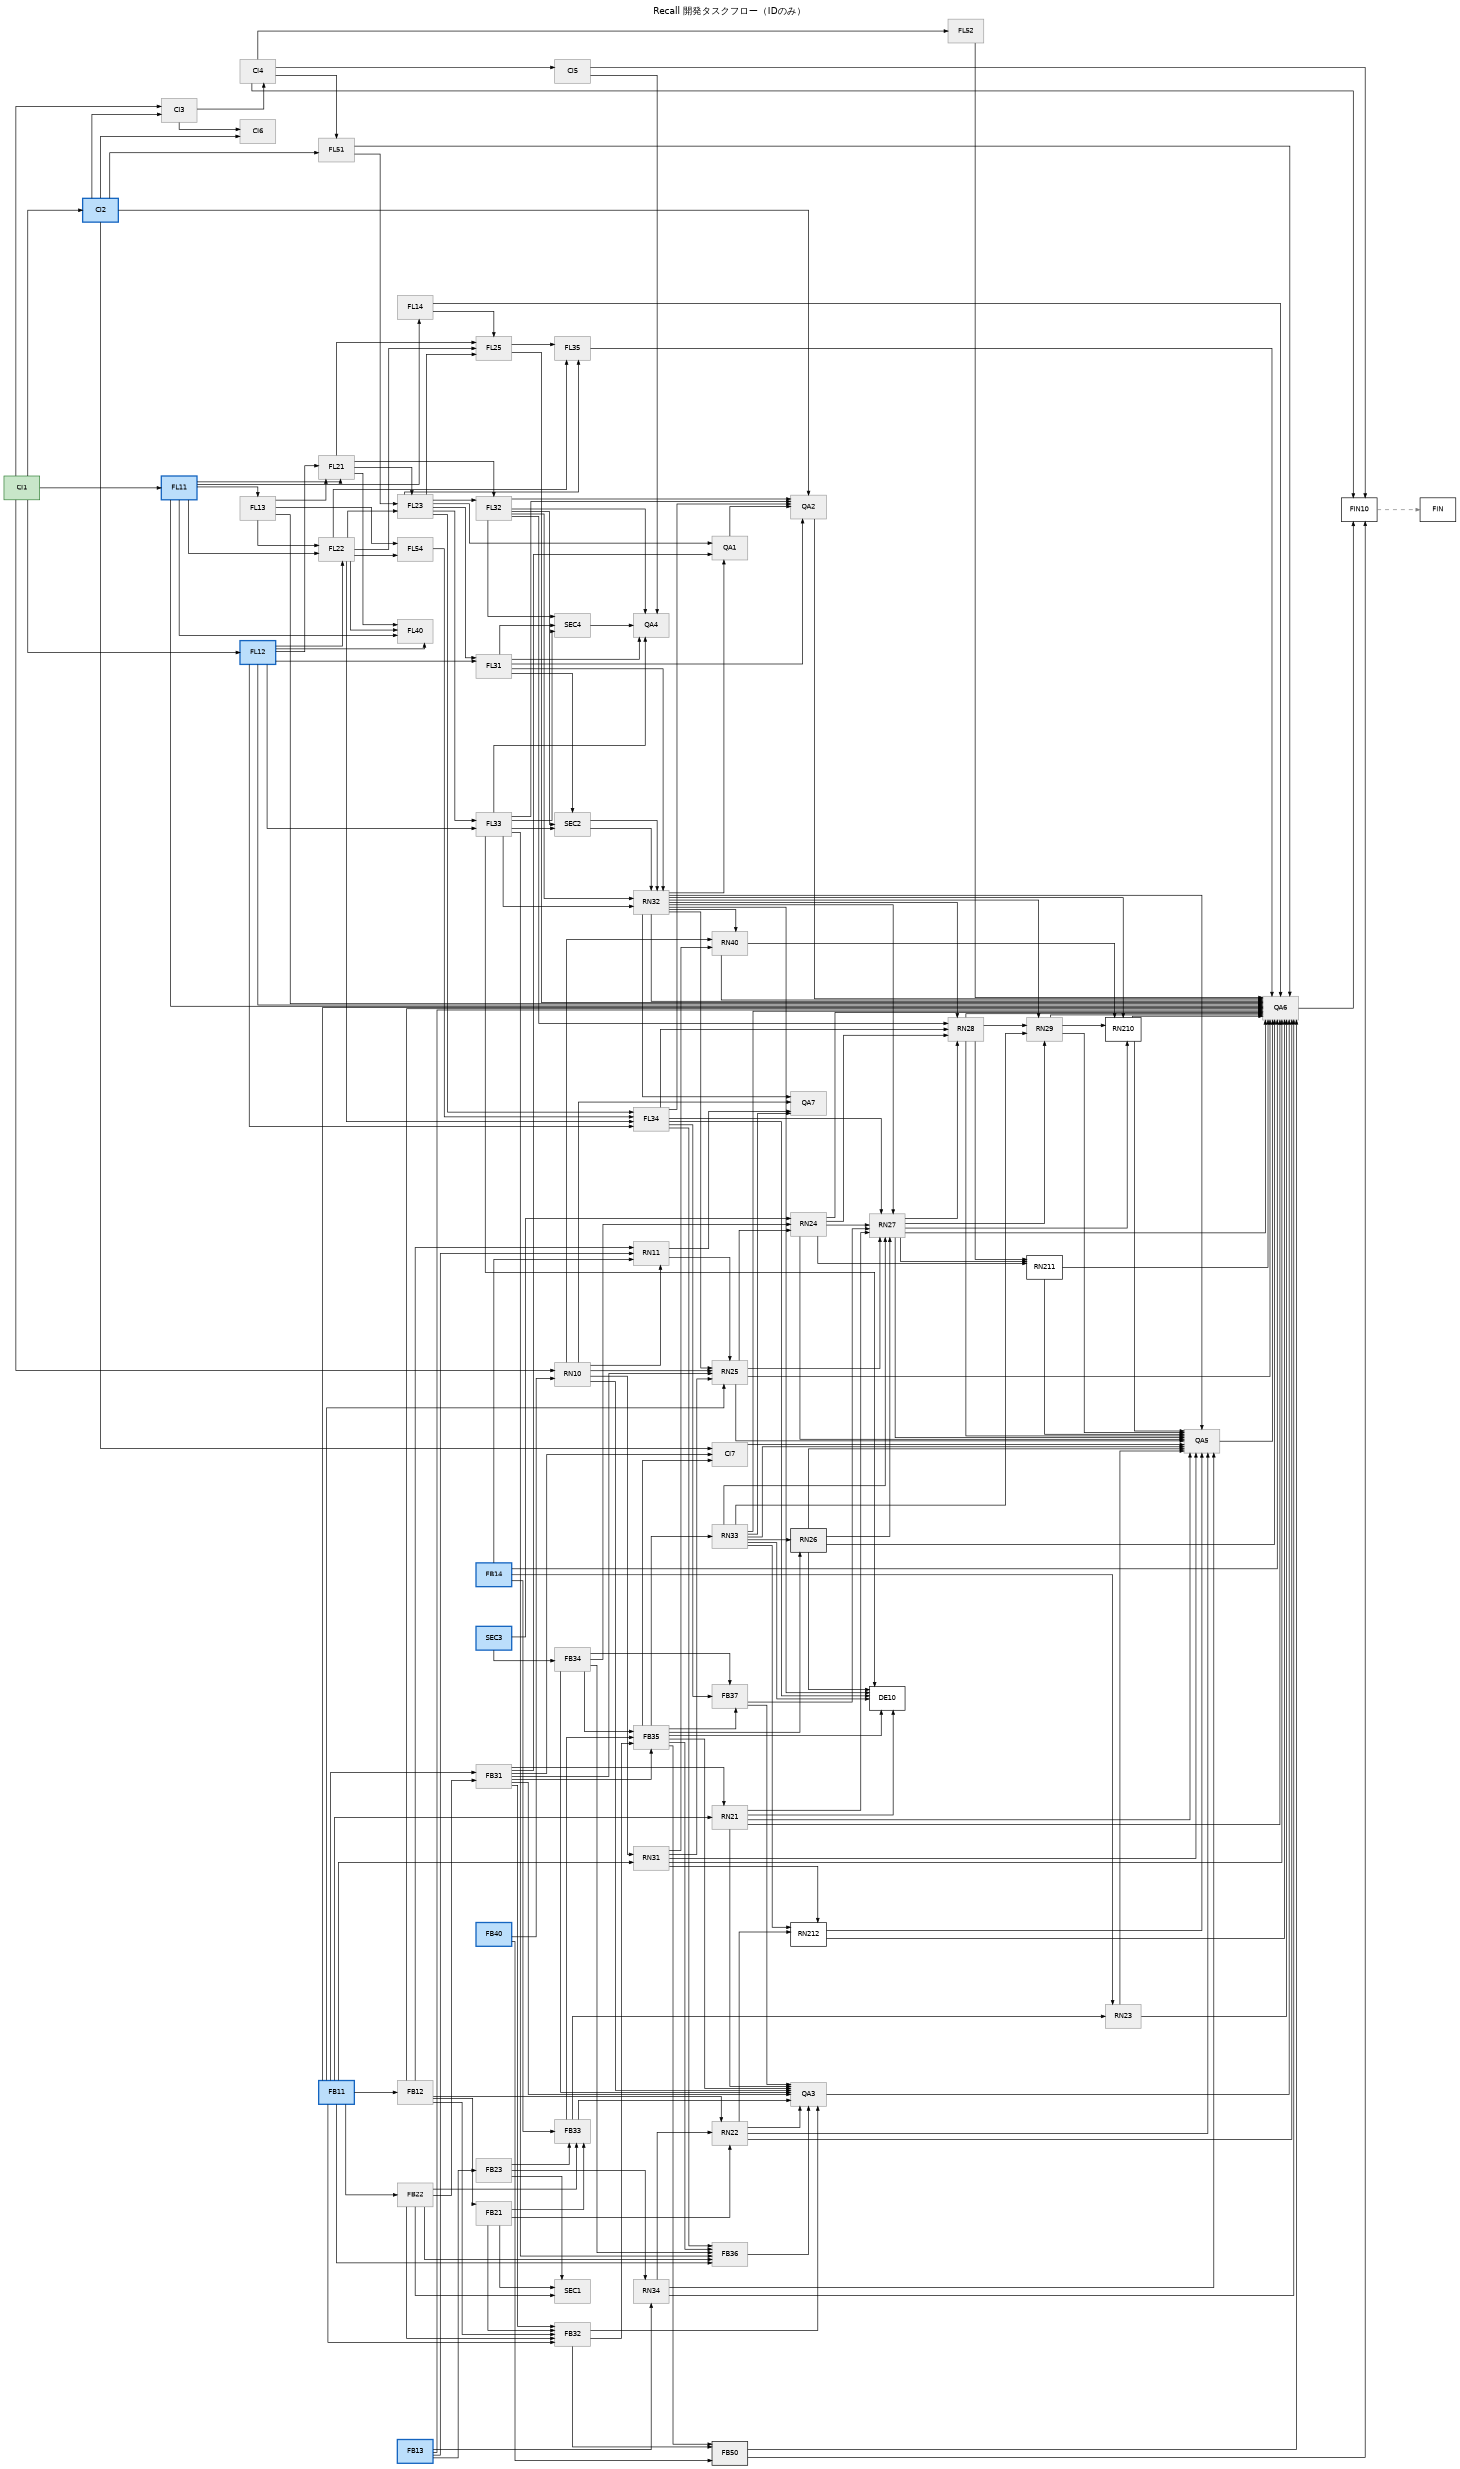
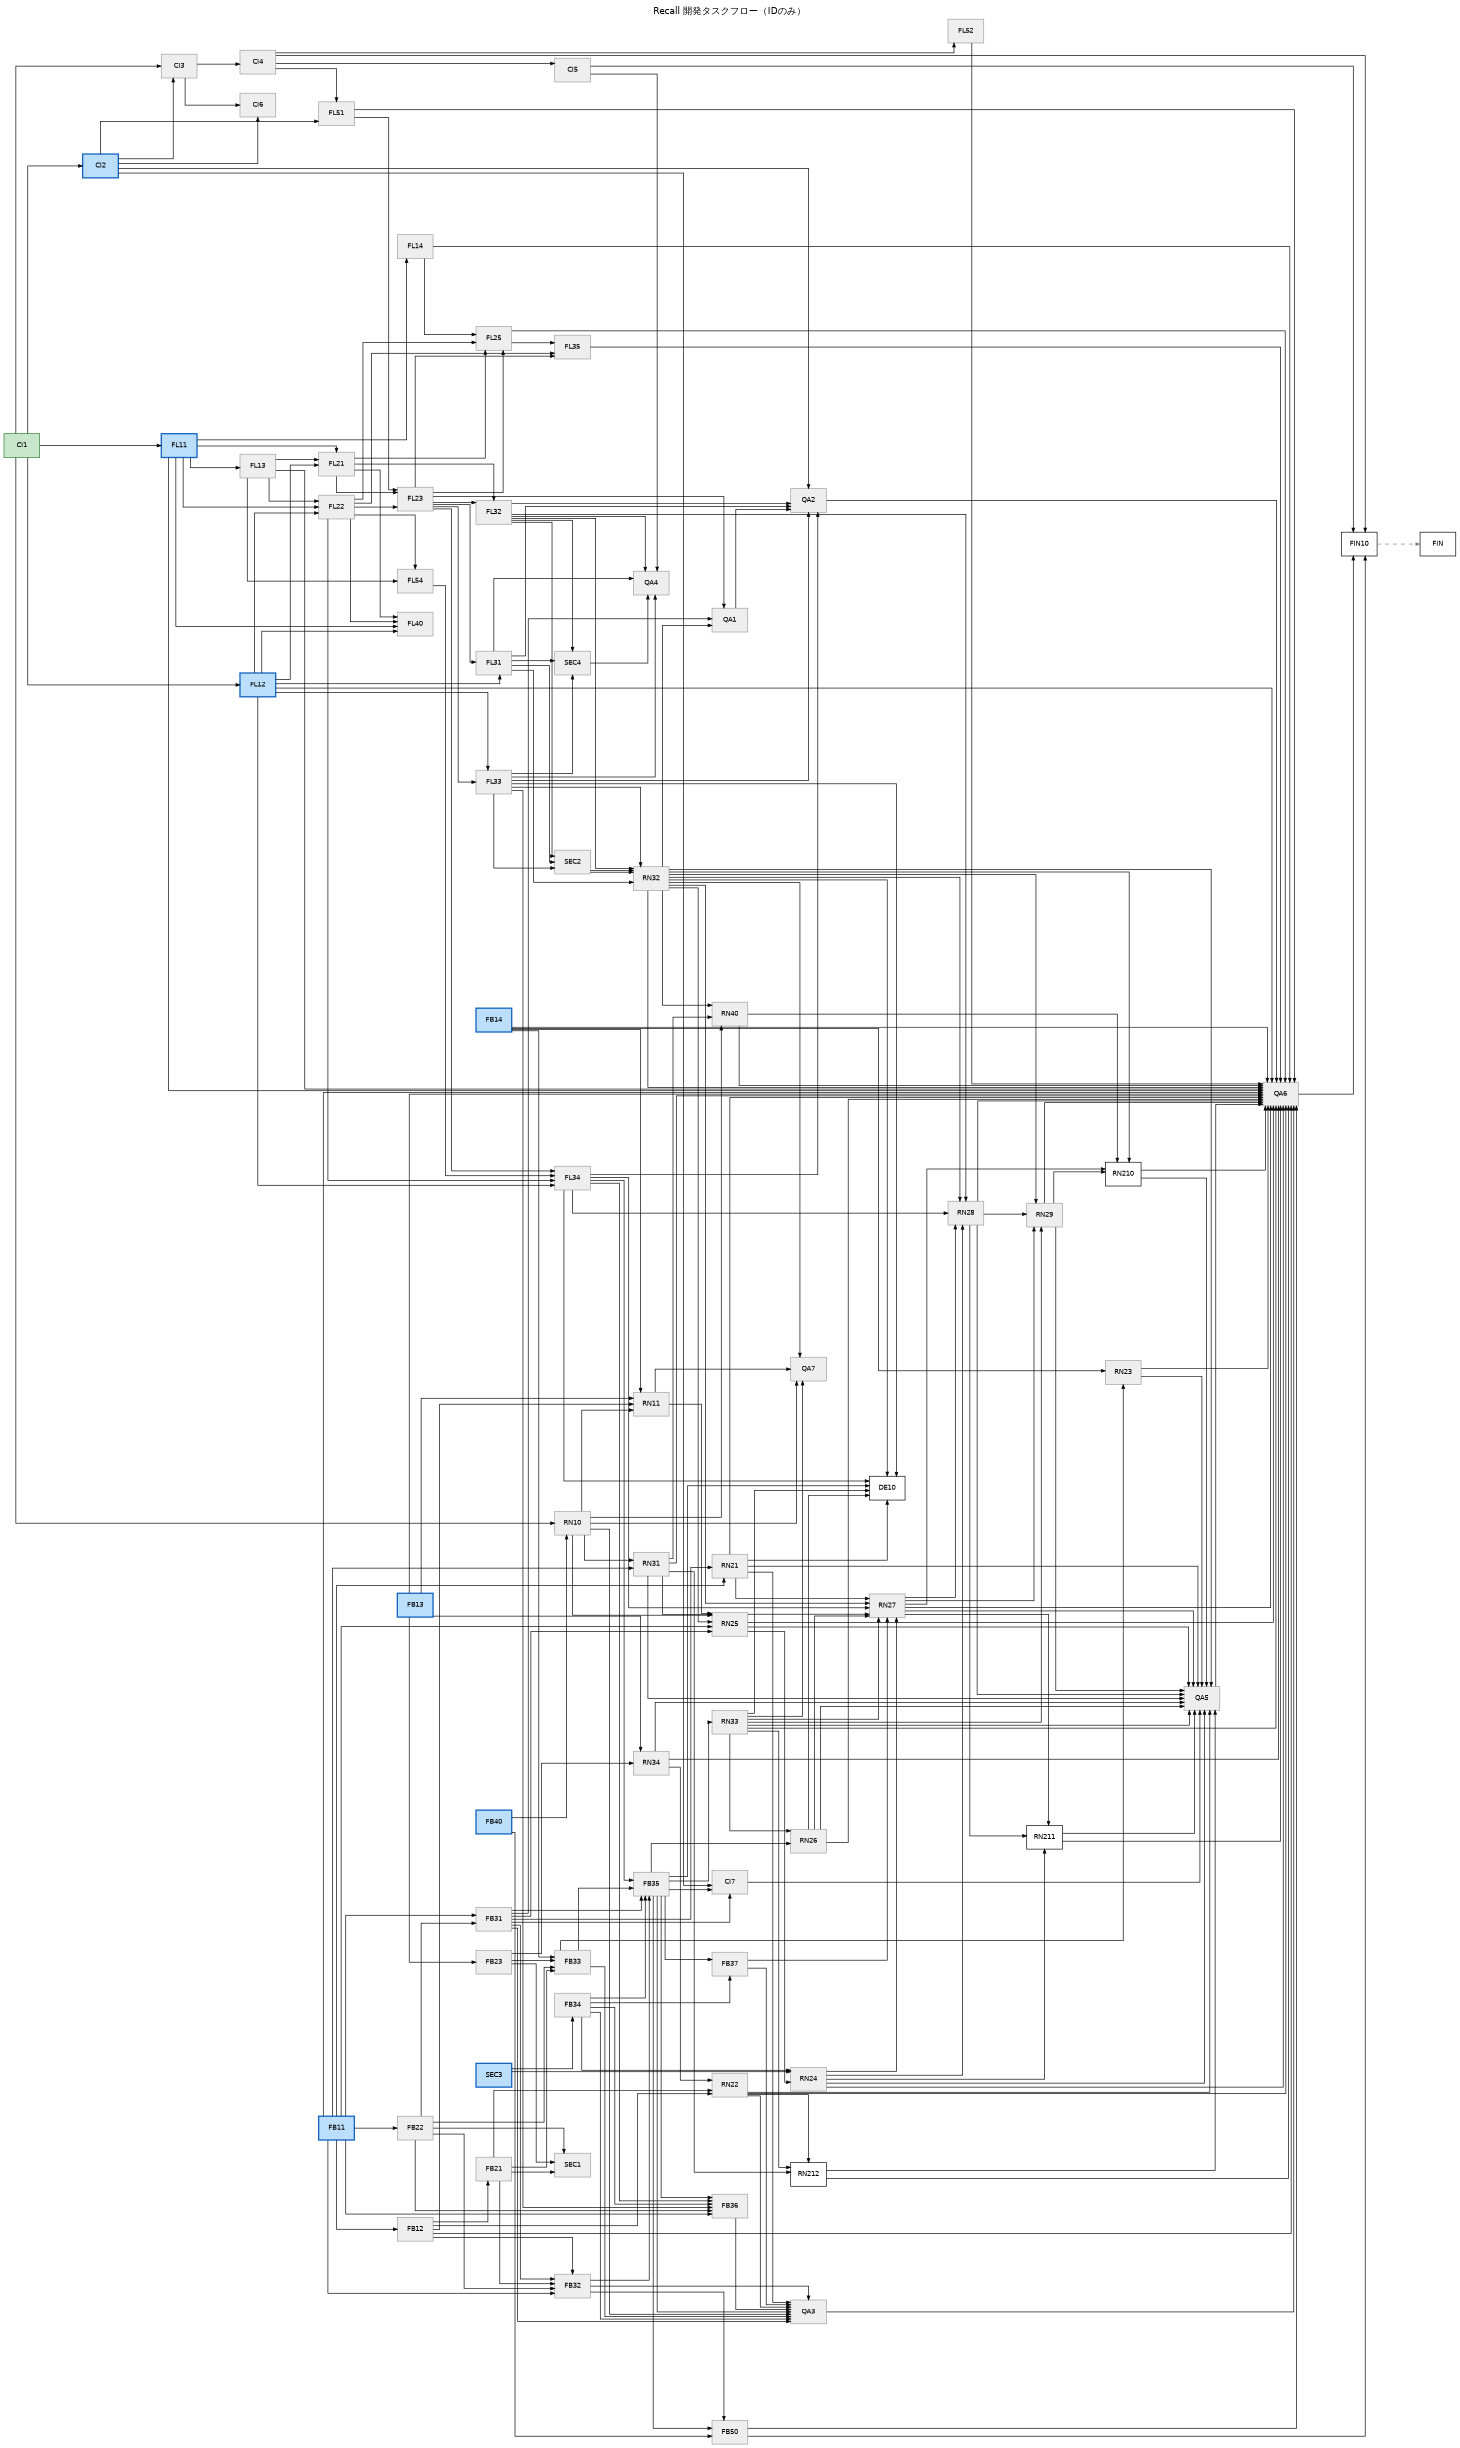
  digraph {
    concentrate=false
    fontname=Helvetica
    label="Recall 開発タスクフロー（IDのみ）"
    labelloc=t
    nodesep=0.4
    rankdir=LR
    ranksep=0.9
    splines=ortho
    node [color="#9e9e9e" fillcolor="#eeeeee" fontname=Helvetica fontsize=10 shape=box style=filled]
    edge [arrowsize=0.6 fontname=Helvetica fontsize=9]
    CI1 [color="#2e7d32" fillcolor="#c8e6c9"]
    CI2 [color="#1565c0" fillcolor="#bbdefb" style="filled,bold"]
    CI3
    FL11 [color="#1565c0" fillcolor="#bbdefb" style="filled,bold"]
    FL12 [color="#1565c0" fillcolor="#bbdefb" style="filled,bold"]
    RN10
    CI6
    FL51
    CI7
    QA2
    CI4
    FL13
    FL14
    FL21
    FL22
    FL40
    QA6
    FL33
    FL34
    FL31
    RN11
    RN25
    RN31
    RN40
    QA3
    QA7
    FL23
    QA5
    CI5
    FL52
    FIN10 [color="" fillcolor="" style=""]
    QA4
    FIN [color="" fillcolor="" style=""]
    n34 [label=FL54]
    FL25
    FL32
    FL35
    FB36
    RN32
    SEC2
    DE10 [color="" fillcolor="" style=""]
    SEC4
    FB37
    RN27
    RN28
    RN24
    RN212 [color="" fillcolor="" style=""]
    RN210 [color="" fillcolor="" style=""]
    QA1
    FB11 [color="#1565c0" fillcolor="#bbdefb" style="filled,bold"]
    FB12
    FB22
    FB31
    FB32
    RN21
    FB21
    RN22
    FB33
    SEC1
    FB35
-   FB50 [color=black]
+   FB50
    FB13 [color="#1565c0" fillcolor="#bbdefb" style="filled,bold"]
    FB23
    RN34
    FB14 [color="#1565c0" fillcolor="#bbdefb" style="filled,bold"]
    RN23
    RN33
-   RN26 [color=black]
+   RN26
    SEC3 [color="#1565c0" fillcolor="#bbdefb" style="filled,bold"]
    FB34
    RN211 [color="" fillcolor="" style=""]
    RN29
    FB40 [color="#1565c0" fillcolor="#bbdefb" style="filled,bold"]
    CI1 -> CI2
    CI1 -> CI3
    CI1 -> FL11
    CI1 -> FL12
    CI1 -> RN10
    CI2 -> CI3
    CI2 -> CI6
    CI2 -> FL51
    CI2 -> CI7
    CI2 -> QA2
    CI3 -> CI6
    CI3 -> CI4
    FL11 -> FL13
    FL11 -> FL14
    FL11 -> FL21
    FL11 -> FL22
    FL11 -> FL40
    FL11 -> QA6
    FL12 -> FL21
    FL12 -> FL22
    FL12 -> FL40
    FL12 -> QA6
    FL12 -> FL33
    FL12 -> FL34
    FL12 -> FL31
    RN10 -> RN11
    RN10 -> RN25
    RN10 -> RN31
    RN10 -> RN40
    RN10 -> QA3
    RN10 -> QA7
    FL51 -> QA6
    FL51 -> FL23
    CI7 -> QA5
    QA2 -> QA6
    CI4 -> FL51
    CI4 -> CI5
    CI4 -> FL52
    CI4 -> FIN10
    FL13 -> FL21
    FL13 -> FL22
    FL13 -> QA6
    FL13 -> n34
    FL14 -> QA6
    FL14 -> FL25
    FL21 -> FL40
    FL21 -> FL23
    FL21 -> FL25
    FL21 -> FL32
    FL22 -> FL40
    FL22 -> FL34
    FL22 -> FL23
    FL22 -> n34
    FL22 -> FL25
    FL22 -> FL35
    QA6 -> FIN10
    FL33 -> QA2
    FL33 -> QA4
    FL33 -> FB36
    FL33 -> RN32
    FL33 -> SEC2
    FL33 -> DE10
    FL33 -> SEC4
    FL34 -> QA2
    FL34 -> FB36
    FL34 -> DE10
-   FL34 -> FB37
+   FL34 -> FB35
    FL34 -> RN27
    FL34 -> RN28
    FL31 -> QA2
    FL31 -> QA4
    FL31 -> RN32
    FL31 -> SEC2
    FL31 -> SEC4
    RN11 -> RN25
    RN11 -> QA7
    RN25 -> QA6
    RN25 -> QA5
    RN25 -> RN27
    RN25 -> RN24
    RN31 -> QA6
    RN31 -> RN25
    RN31 -> RN40
    RN31 -> QA5
    RN31 -> RN212
    RN40 -> QA6
    RN40 -> RN210
    QA3 -> QA6
    FL23 -> FL33
    FL23 -> FL34
    FL23 -> FL31
    FL23 -> FL25
    FL23 -> FL32
    FL23 -> FL35
    FL23 -> QA1
    QA5 -> QA6
    CI5 -> FIN10
    CI5 -> QA4
    FL52 -> QA6
    FIN10 -> FIN [color=gray50 style=dashed]
    n34 -> FL34
    FL25 -> QA6
    FL25 -> FL35
    FL32 -> QA2
    FL32 -> QA4
    FL32 -> RN32
    FL32 -> SEC2
    FL32 -> SEC4
    FL32 -> RN28
    FL35 -> QA6
    FB36 -> QA3
    RN32 -> QA6
    RN32 -> RN25
    RN32 -> RN40
    RN32 -> QA7
    RN32 -> QA5
    RN32 -> DE10
    RN32 -> RN27
    RN32 -> RN28
    RN32 -> RN210
    RN32 -> QA1
    RN32 -> RN29
    SEC2 -> RN32
    SEC2 -> RN32
    SEC4 -> QA4
    FB37 -> QA3
    FB37 -> RN27
    RN27 -> QA6
    RN27 -> QA5
    RN27 -> RN28
    RN27 -> RN210
    RN27 -> RN211
    RN27 -> RN29
    RN28 -> QA6
    RN28 -> QA5
    RN28 -> RN211
    RN28 -> RN29
    RN24 -> QA6
    RN24 -> QA5
    RN24 -> RN27
    RN24 -> RN28
    RN24 -> RN211
    RN212 -> QA6
    RN212 -> QA5
    RN210 -> QA6
    RN210 -> QA5
    QA1 -> QA2
    FB11 -> QA6
    FB11 -> RN25
    FB11 -> RN31
    FB11 -> FB36
    FB11 -> FB12
    FB11 -> FB22
    FB11 -> FB31
    FB11 -> FB32
    FB11 -> RN21
    FB12 -> QA6
    FB12 -> RN11
    FB12 -> FB32
    FB12 -> FB21
    FB12 -> RN22
    FB22 -> FB36
    FB22 -> FB31
    FB22 -> FB32
    FB22 -> FB33
    FB22 -> SEC1
    FB31 -> CI7
    FB31 -> RN25
    FB31 -> QA3
    FB31 -> QA1
    FB31 -> FB32
    FB31 -> RN21
    FB31 -> FB35
    FB32 -> QA3
    FB32 -> FB35
    FB32 -> FB50
    RN21 -> QA6
    RN21 -> QA3
    RN21 -> QA5
    RN21 -> DE10
    RN21 -> RN27
    FB21 -> FB32
    FB21 -> RN22
    FB21 -> FB33
    FB21 -> SEC1
    RN22 -> QA6
    RN22 -> QA3
    RN22 -> QA5
    RN22 -> RN212
    FB33 -> QA3
    FB33 -> FB35
    FB33 -> RN23
    FB35 -> CI7
    FB35 -> QA3
    FB35 -> FB36
    FB35 -> DE10
    FB35 -> FB37
    FB35 -> FB50
    FB35 -> RN33
    FB35 -> RN26
    FB50 -> QA6
    FB50 -> FIN10
    FB13 -> QA6
    FB13 -> RN11
    FB13 -> FB23
    FB13 -> RN34
    FB23 -> FB33
    FB23 -> SEC1
    FB23 -> RN34
    RN34 -> QA6
    RN34 -> QA5
    RN34 -> RN22
    FB14 -> QA6
    FB14 -> RN11
    FB14 -> FB33
    FB14 -> RN23
    RN23 -> QA6
    RN23 -> QA5
    RN33 -> QA6
    RN33 -> QA7
    RN33 -> QA5
    RN33 -> DE10
    RN33 -> RN27
    RN33 -> RN212
    RN33 -> RN26
    RN33 -> RN29
    RN26 -> QA6
    RN26 -> QA5
    RN26 -> DE10
    RN26 -> RN27
    SEC3 -> RN24
    SEC3 -> FB34
    FB34 -> QA3
    FB34 -> FB36
    FB34 -> FB37
    FB34 -> RN24
    FB34 -> FB35
    RN211 -> QA6
    RN211 -> QA5
    RN29 -> QA6
    RN29 -> QA5
    RN29 -> RN210
    FB40 -> RN10
    FB40 -> FB50
  }
